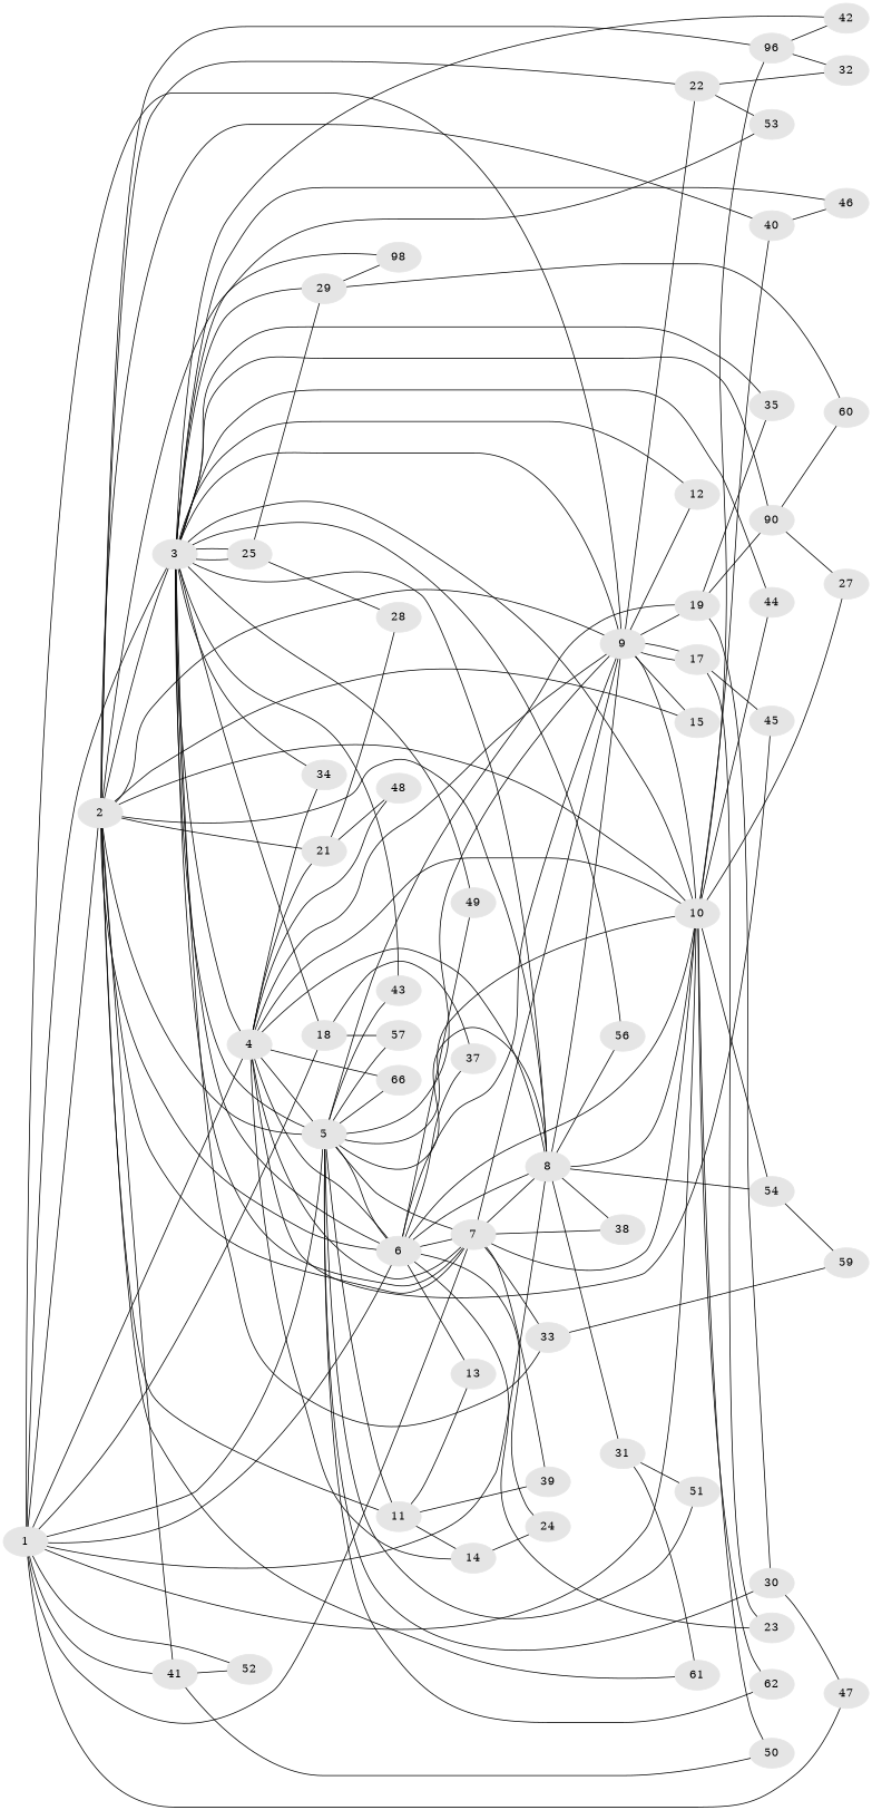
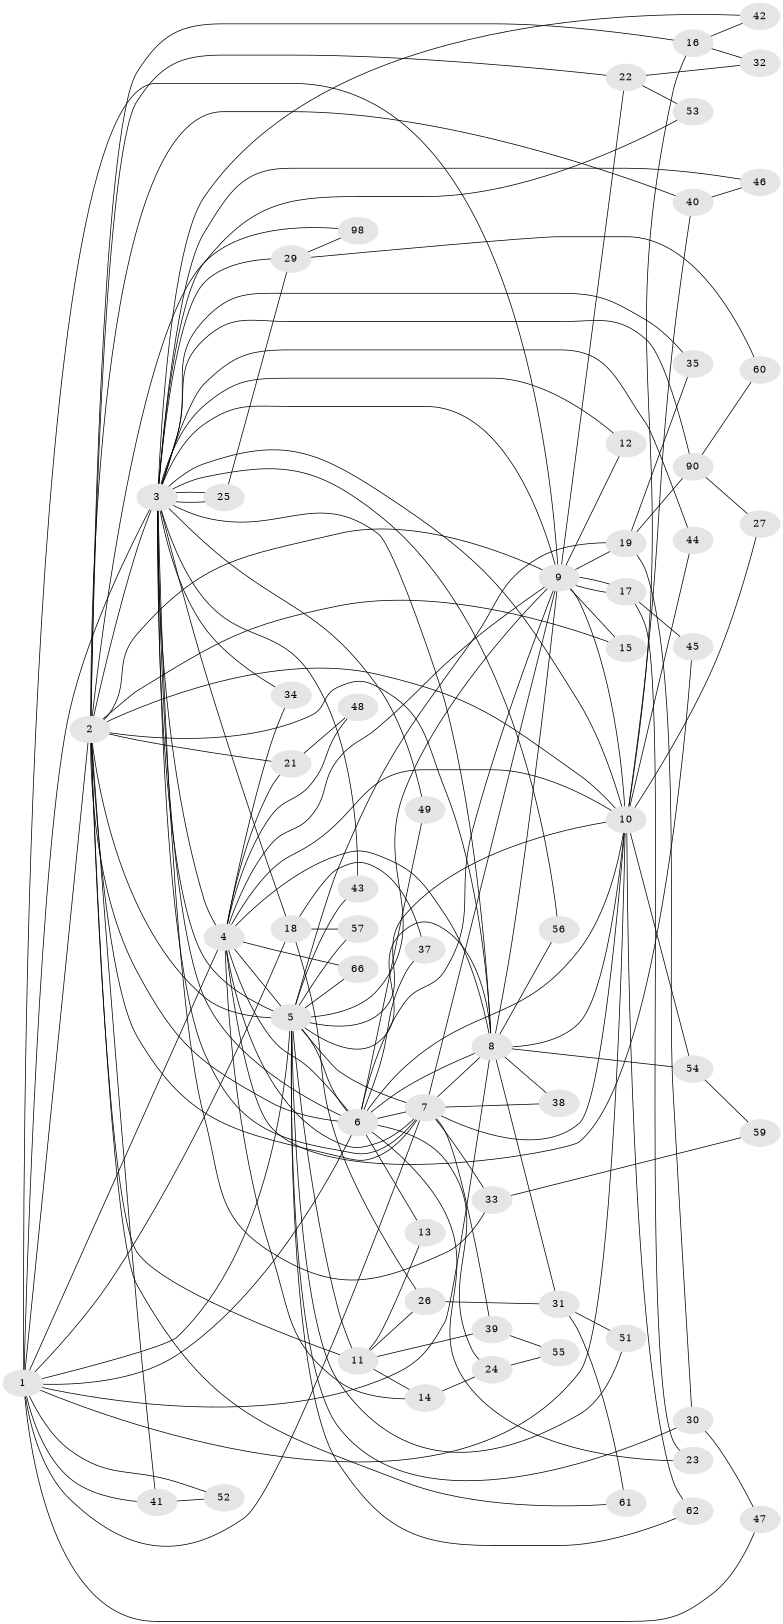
  graph {
    rankdir=LR
    node [color=gray90 style=filled]
    1
    2
    3
    4
    5
    6
    7
    8
    9
    10
    18
    41
    47
    52
    11
    15
-   16 [label=96]
+   16
    21
    22
    40
    n21 [label=98]
    61
    12
    n24 [label=90]
    25
    29
    33
    34
    35
    42
    43
    44
    46
    49
    53
    56
    14
    n38 [label=66]
    45
    48
    19
    30
    51
    57
    62
    13
    23
    24
    37
    38
    39
    31
    54
    17
    27
-   50
+   26
    32
-   28
    60
    59
+   55
    1 -- 2
    1 -- 3
    1 -- 4
    1 -- 5
    1 -- 6
    1 -- 7
    1 -- 8
    1 -- 9
    1 -- 10
    1 -- 18
    1 -- 41
    1 -- 47
    1 -- 52
    2 -- 3
    2 -- 5
    2 -- 6
    2 -- 7
    2 -- 8
    2 -- 9
    2 -- 10
    2 -- 41
    2 -- 11
    2 -- 15
    2 -- 16
    2 -- 21
    2 -- 22
    2 -- 40
    2 -- n21
    2 -- 61
    3 -- 4
    3 -- 5
    3 -- 6
    3 -- 7
    3 -- 8
    3 -- 9
    3 -- 10
    3 -- 18
    3 -- 12
    3 -- n24
    3 -- 25
    3 -- 25
    3 -- 29
    3 -- 33
    3 -- 34
    3 -- 35
    3 -- 42
    3 -- 43
    3 -- 44
    3 -- 46
    3 -- 49
    3 -- 53
    3 -- 56
    4 -- 5
    4 -- 6
    4 -- 7
    4 -- 8
    4 -- 9
    4 -- 10
    4 -- 21
    4 -- 34
    4 -- 14
    4 -- n38
    4 -- 45
    4 -- 48
    5 -- 6
    5 -- 7
    5 -- 8
    5 -- 9
    5 -- 10
    5 -- 11
    5 -- 43
    5 -- n38
    5 -- 19
    5 -- 30
    5 -- 51
    5 -- 57
    5 -- 62
    6 -- 7
    6 -- 8
    6 -- 9
    6 -- 10
    6 -- 49
    6 -- 13
    6 -- 23
    6 -- 24
    6 -- 37
    7 -- 8
    7 -- 9
    7 -- 10
    7 -- 33
    7 -- 38
    7 -- 39
    8 -- 9
    8 -- 10
    8 -- 56
    8 -- 38
    8 -- 31
    8 -- 54
    9 -- 10
    9 -- 15
    9 -- 22
    9 -- 12
    9 -- 19
    9 -- 17
    9 -- 17
    10 -- 16
    10 -- 40
    10 -- 44
    10 -- 62
    10 -- 54
    10 -- 27
-   10 -- 50
    18 -- 57
    18 -- 37
+   18 -- 26
    41 -- 52
-   41 -- 50
    11 -- 14
    11 -- 13
    11 -- 39
+   11 -- 26
    16 -- 42
    16 -- 32
    21 -- 48
-   21 -- 28
    22 -- 53
    22 -- 32
    40 -- 46
    n24 -- 27
    n24 -- 60
    25 -- 29
-   25 -- 28
    29 -- n21
    29 -- 60
    33 -- 59
    14 -- 24
    19 -- n24
    19 -- 35
    19 -- 30
    30 -- 47
+   24 -- 55
+   39 -- 55
    31 -- 61
    31 -- 51
    54 -- 59
    17 -- 45
    17 -- 23
+   26 -- 31
  }
